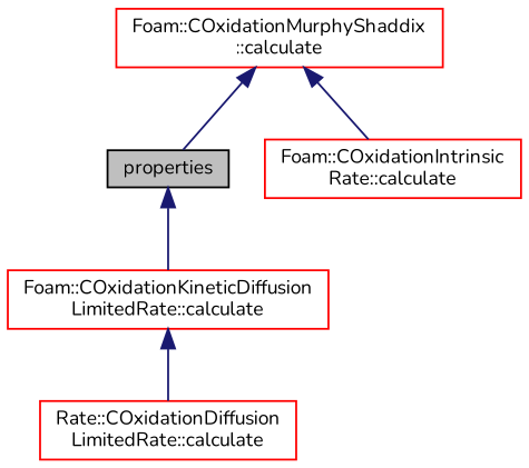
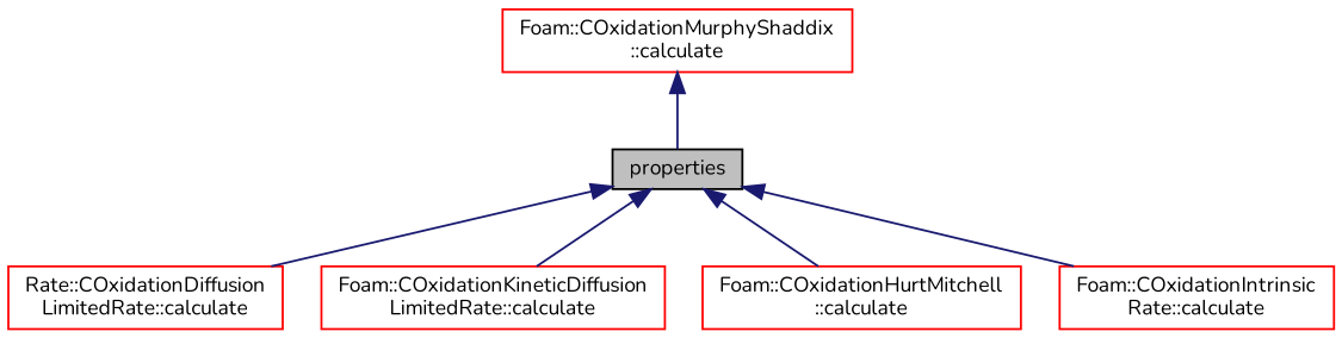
  digraph {
    fontname=Nunito
    rankdir=TB
    node [color=red fontname=Nunito fontsize=10 shape=record]
    edge [color=midnightblue dir=back fontname=Nunito fontsize=10 labelfontname=Helvetica labelfontsize=10 style=solid]
    n1 [color=black fillcolor=grey75 fontcolor=black height=0.2 label=properties style=filled width=0.4]
    n2 [height=0.2 label="Rate::COxidationDiffusion\lLimitedRate::calculate" width=0.4]
    n3 [height=0.2 label="Foam::COxidationKineticDiffusion\lLimitedRate::calculate" width=0.4]
+   n4 [height=0.2 label="Foam::COxidationHurtMitchell\l::calculate" width=0.4]
    n5 [height=0.2 label="Foam::COxidationIntrinsic\lRate::calculate" width=0.4]
    n6 [height=0.2 label="Foam::COxidationMurphyShaddix\l::calculate" width=0.4]
-   n3 -> n2
+   n1 -> n2
    n1 -> n3
-   n6 -> n5
+   n1 -> n4
+   n1 -> n5
    n6 -> n1
  }
